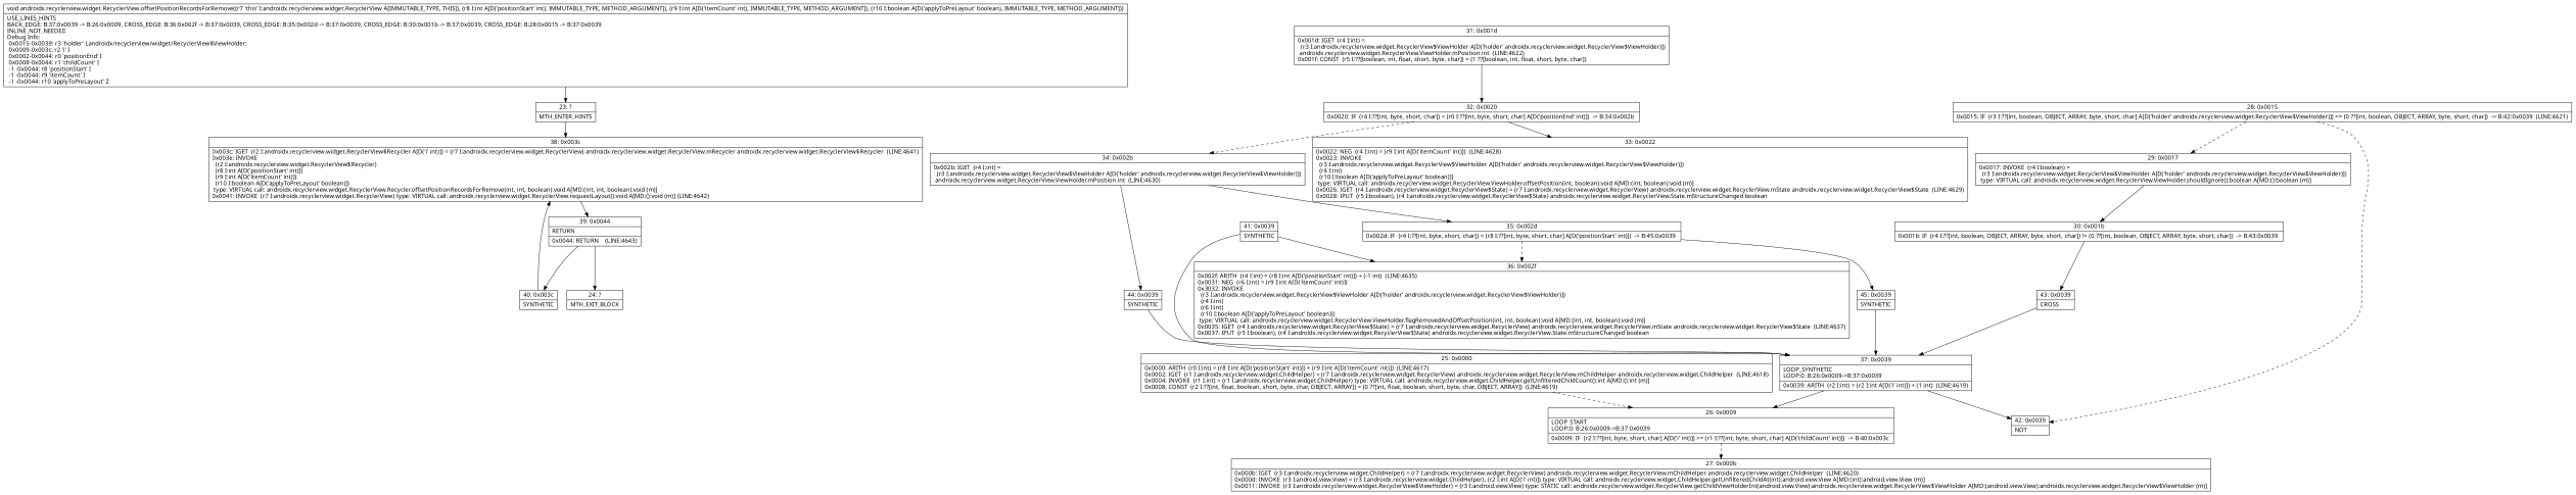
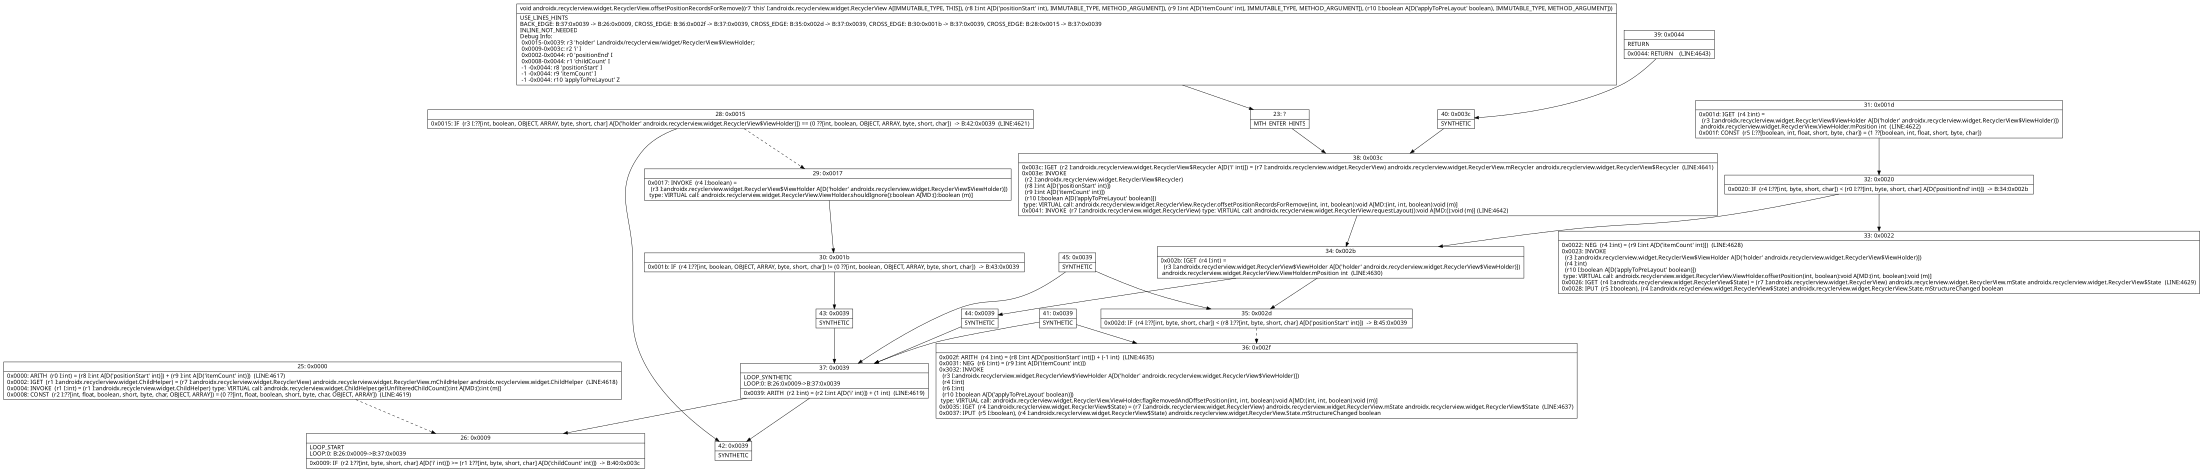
  digraph {
    fontname="Noto Sans"
    node [fontname="Noto Sans" shape=record]
    edge [fontname="Noto Sans"]
    n1 [label="{23\:\ ?|MTH_ENTER_HINTS\l}"]
    n2 [label="{38\:\ 0x003c|0x003c: IGET  (r2 I:androidx.recyclerview.widget.RecyclerView$Recycler A[D('i' int)]) = (r7 I:androidx.recyclerview.widget.RecyclerView) androidx.recyclerview.widget.RecyclerView.mRecycler androidx.recyclerview.widget.RecyclerView$Recycler  (LINE:4641)\l0x003e: INVOKE  \l  (r2 I:androidx.recyclerview.widget.RecyclerView$Recycler)\l  (r8 I:int A[D('positionStart' int)])\l  (r9 I:int A[D('itemCount' int)])\l  (r10 I:boolean A[D('applyToPreLayout' boolean)])\l type: VIRTUAL call: androidx.recyclerview.widget.RecyclerView.Recycler.offsetPositionRecordsForRemove(int, int, boolean):void A[MD:(int, int, boolean):void (m)]\l0x0041: INVOKE  (r7 I:androidx.recyclerview.widget.RecyclerView) type: VIRTUAL call: androidx.recyclerview.widget.RecyclerView.requestLayout():void A[MD:():void (m)] (LINE:4642)\l}"]
    n3 [label="{25\:\ 0x0000|0x0000: ARITH  (r0 I:int) = (r8 I:int A[D('positionStart' int)]) + (r9 I:int A[D('itemCount' int)])  (LINE:4617)\l0x0002: IGET  (r1 I:androidx.recyclerview.widget.ChildHelper) = (r7 I:androidx.recyclerview.widget.RecyclerView) androidx.recyclerview.widget.RecyclerView.mChildHelper androidx.recyclerview.widget.ChildHelper  (LINE:4618)\l0x0004: INVOKE  (r1 I:int) = (r1 I:androidx.recyclerview.widget.ChildHelper) type: VIRTUAL call: androidx.recyclerview.widget.ChildHelper.getUnfilteredChildCount():int A[MD:():int (m)]\l0x0008: CONST  (r2 I:??[int, float, boolean, short, byte, char, OBJECT, ARRAY]) = (0 ??[int, float, boolean, short, byte, char, OBJECT, ARRAY])  (LINE:4619)\l}"]
    n4 [label="{26\:\ 0x0009|LOOP_START\lLOOP:0: B:26:0x0009\-\>B:37:0x0039\l|0x0009: IF  (r2 I:??[int, byte, short, char] A[D('i' int)]) \>= (r1 I:??[int, byte, short, char] A[D('childCount' int)])  \-\> B:40:0x003c \l}"]
-   n5 [label="{27\:\ 0x000b|0x000b: IGET  (r3 I:androidx.recyclerview.widget.ChildHelper) = (r7 I:androidx.recyclerview.widget.RecyclerView) androidx.recyclerview.widget.RecyclerView.mChildHelper androidx.recyclerview.widget.ChildHelper  (LINE:4620)\l0x000d: INVOKE  (r3 I:android.view.View) = (r3 I:androidx.recyclerview.widget.ChildHelper), (r2 I:int A[D('i' int)]) type: VIRTUAL call: androidx.recyclerview.widget.ChildHelper.getUnfilteredChildAt(int):android.view.View A[MD:(int):android.view.View (m)]\l0x0011: INVOKE  (r3 I:androidx.recyclerview.widget.RecyclerView$ViewHolder) = (r3 I:android.view.View) type: STATIC call: androidx.recyclerview.widget.RecyclerView.getChildViewHolderInt(android.view.View):androidx.recyclerview.widget.RecyclerView$ViewHolder A[MD:(android.view.View):androidx.recyclerview.widget.RecyclerView$ViewHolder (m)]\l}"]
    n6 [label="{40\:\ 0x003c|SYNTHETIC\l}"]
    n7 [label="{28\:\ 0x0015|0x0015: IF  (r3 I:??[int, boolean, OBJECT, ARRAY, byte, short, char] A[D('holder' androidx.recyclerview.widget.RecyclerView$ViewHolder)]) == (0 ??[int, boolean, OBJECT, ARRAY, byte, short, char])  \-\> B:42:0x0039  (LINE:4621)\l}"]
    n8 [label="{29\:\ 0x0017|0x0017: INVOKE  (r4 I:boolean) = \l  (r3 I:androidx.recyclerview.widget.RecyclerView$ViewHolder A[D('holder' androidx.recyclerview.widget.RecyclerView$ViewHolder)])\l type: VIRTUAL call: androidx.recyclerview.widget.RecyclerView.ViewHolder.shouldIgnore():boolean A[MD:():boolean (m)]\l}"]
-   n9 [label="{42\:\ 0x0039|NOT\l}"]
+   n9 [label="{42\:\ 0x0039|SYNTHETIC\l}"]
    n10 [label="{30\:\ 0x001b|0x001b: IF  (r4 I:??[int, boolean, OBJECT, ARRAY, byte, short, char]) != (0 ??[int, boolean, OBJECT, ARRAY, byte, short, char])  \-\> B:43:0x0039 \l}"]
-   n11 [label="{43\:\ 0x0039|CROSS\l}"]
+   n11 [label="{43\:\ 0x0039|SYNTHETIC\l}"]
    n12 [label="{31\:\ 0x001d|0x001d: IGET  (r4 I:int) = \l  (r3 I:androidx.recyclerview.widget.RecyclerView$ViewHolder A[D('holder' androidx.recyclerview.widget.RecyclerView$ViewHolder)])\l androidx.recyclerview.widget.RecyclerView.ViewHolder.mPosition int  (LINE:4622)\l0x001f: CONST  (r5 I:??[boolean, int, float, short, byte, char]) = (1 ??[boolean, int, float, short, byte, char]) \l}"]
    n13 [label="{32\:\ 0x0020|0x0020: IF  (r4 I:??[int, byte, short, char]) \< (r0 I:??[int, byte, short, char] A[D('positionEnd' int)])  \-\> B:34:0x002b \l}"]
    n14 [label="{37\:\ 0x0039|LOOP_SYNTHETIC\lLOOP:0: B:26:0x0009\-\>B:37:0x0039\l|0x0039: ARITH  (r2 I:int) = (r2 I:int A[D('i' int)]) + (1 int)  (LINE:4619)\l}"]
    n15 [label="{33\:\ 0x0022|0x0022: NEG  (r4 I:int) = (r9 I:int A[D('itemCount' int)])  (LINE:4628)\l0x0023: INVOKE  \l  (r3 I:androidx.recyclerview.widget.RecyclerView$ViewHolder A[D('holder' androidx.recyclerview.widget.RecyclerView$ViewHolder)])\l  (r4 I:int)\l  (r10 I:boolean A[D('applyToPreLayout' boolean)])\l type: VIRTUAL call: androidx.recyclerview.widget.RecyclerView.ViewHolder.offsetPosition(int, boolean):void A[MD:(int, boolean):void (m)]\l0x0026: IGET  (r4 I:androidx.recyclerview.widget.RecyclerView$State) = (r7 I:androidx.recyclerview.widget.RecyclerView) androidx.recyclerview.widget.RecyclerView.mState androidx.recyclerview.widget.RecyclerView$State  (LINE:4629)\l0x0028: IPUT  (r5 I:boolean), (r4 I:androidx.recyclerview.widget.RecyclerView$State) androidx.recyclerview.widget.RecyclerView.State.mStructureChanged boolean \l}"]
    n16 [label="{34\:\ 0x002b|0x002b: IGET  (r4 I:int) = \l  (r3 I:androidx.recyclerview.widget.RecyclerView$ViewHolder A[D('holder' androidx.recyclerview.widget.RecyclerView$ViewHolder)])\l androidx.recyclerview.widget.RecyclerView.ViewHolder.mPosition int  (LINE:4630)\l}"]
    n17 [label="{44\:\ 0x0039|SYNTHETIC\l}"]
    n18 [label="{35\:\ 0x002d|0x002d: IF  (r4 I:??[int, byte, short, char]) \< (r8 I:??[int, byte, short, char] A[D('positionStart' int)])  \-\> B:45:0x0039 \l}"]
    n19 [label="{36\:\ 0x002f|0x002f: ARITH  (r4 I:int) = (r8 I:int A[D('positionStart' int)]) + (\-1 int)  (LINE:4635)\l0x0031: NEG  (r6 I:int) = (r9 I:int A[D('itemCount' int)]) \l0x3032: INVOKE  \l  (r3 I:androidx.recyclerview.widget.RecyclerView$ViewHolder A[D('holder' androidx.recyclerview.widget.RecyclerView$ViewHolder)])\l  (r4 I:int)\l  (r6 I:int)\l  (r10 I:boolean A[D('applyToPreLayout' boolean)])\l type: VIRTUAL call: androidx.recyclerview.widget.RecyclerView.ViewHolder.flagRemovedAndOffsetPosition(int, int, boolean):void A[MD:(int, int, boolean):void (m)]\l0x0035: IGET  (r4 I:androidx.recyclerview.widget.RecyclerView$State) = (r7 I:androidx.recyclerview.widget.RecyclerView) androidx.recyclerview.widget.RecyclerView.mState androidx.recyclerview.widget.RecyclerView$State  (LINE:4637)\l0x0037: IPUT  (r5 I:boolean), (r4 I:androidx.recyclerview.widget.RecyclerView$State) androidx.recyclerview.widget.RecyclerView.State.mStructureChanged boolean \l}"]
    n20 [label="{45\:\ 0x0039|SYNTHETIC\l}"]
    n21 [label="{41\:\ 0x0039|SYNTHETIC\l}"]
    n22 [label="{39\:\ 0x0044|RETURN\l|0x0044: RETURN    (LINE:4643)\l}"]
-   n23 [label="{24\:\ ?|MTH_EXIT_BLOCK\l}"]
    n24 [label="{void androidx.recyclerview.widget.RecyclerView.offsetPositionRecordsForRemove((r7 'this' I:androidx.recyclerview.widget.RecyclerView A[IMMUTABLE_TYPE, THIS]), (r8 I:int A[D('positionStart' int), IMMUTABLE_TYPE, METHOD_ARGUMENT]), (r9 I:int A[D('itemCount' int), IMMUTABLE_TYPE, METHOD_ARGUMENT]), (r10 I:boolean A[D('applyToPreLayout' boolean), IMMUTABLE_TYPE, METHOD_ARGUMENT]))  | USE_LINES_HINTS\lBACK_EDGE: B:37:0x0039 \-\> B:26:0x0009, CROSS_EDGE: B:36:0x002f \-\> B:37:0x0039, CROSS_EDGE: B:35:0x002d \-\> B:37:0x0039, CROSS_EDGE: B:30:0x001b \-\> B:37:0x0039, CROSS_EDGE: B:28:0x0015 \-\> B:37:0x0039\lINLINE_NOT_NEEDED\lDebug Info:\l  0x0015\-0x0039: r3 'holder' Landroidx\/recyclerview\/widget\/RecyclerView$ViewHolder;\l  0x0009\-0x003c: r2 'i' I\l  0x0002\-0x0044: r0 'positionEnd' I\l  0x0008\-0x0044: r1 'childCount' I\l  \-1 \-0x0044: r8 'positionStart' I\l  \-1 \-0x0044: r9 'itemCount' I\l  \-1 \-0x0044: r10 'applyToPreLayout' Z\l}"]
    n1 -> n2
-   n2 -> n22
+   n2 -> n16
    n3 -> n4 [style=dashed]
-   n4 -> n5 [style=dashed]
    n6 -> n2
    n7 -> n8 [style=dashed]
-   n7 -> n9 [style=dashed]
+   n7 -> n9
    n8 -> n10
    n10 -> n11
    n11 -> n14
    n12 -> n13
    n13 -> n15 [style=solid]
-   n13 -> n16 [style=dashed]
+   n13 -> n16
    n14 -> n4
    n14 -> n9
    n16 -> n17
    n16 -> n18
    n17 -> n14
    n18 -> n19 [style=dashed]
-   n18 -> n20
+   n20 -> n18
    n20 -> n14
    n21 -> n14
    n21 -> n19
    n22 -> n6
-   n22 -> n23
    n24 -> n1
  }
